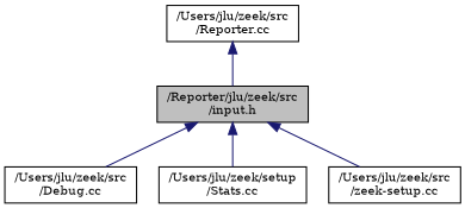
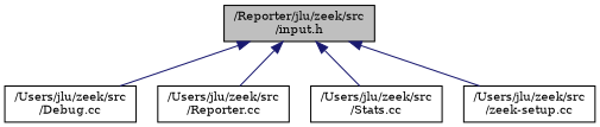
  digraph {
    fontname="DejaVu Serif"
    node [color=black fillcolor=white fontname="DejaVu Serif" fontsize=10 shape=record style=filled]
    edge [color=midnightblue dir=back fontname="DejaVu Serif" fontsize=10 labelfontname=Helvetica labelfontsize=10 style=solid]
    n1 [fillcolor=grey75 fontcolor=black height=0.2 label="/Reporter/jlu/zeek/src\l/input.h" width=0.4]
    n2 [height=0.2 label="/Users/jlu/zeek/src\l/Debug.cc" width=0.4]
    n3 [height=0.2 label="/Users/jlu/zeek/src\l/Reporter.cc" width=0.4]
-   n4 [height=0.2 label="/Users/jlu/zeek/setup\l/Stats.cc" width=0.4]
+   n4 [height=0.2 label="/Users/jlu/zeek/src\l/Stats.cc" width=0.4]
    n5 [height=0.2 label="/Users/jlu/zeek/src\l/zeek-setup.cc" width=0.4]
    n1 -> n2
-   n3 -> n1
+   n1 -> n3
    n1 -> n4
    n1 -> n5
  }
